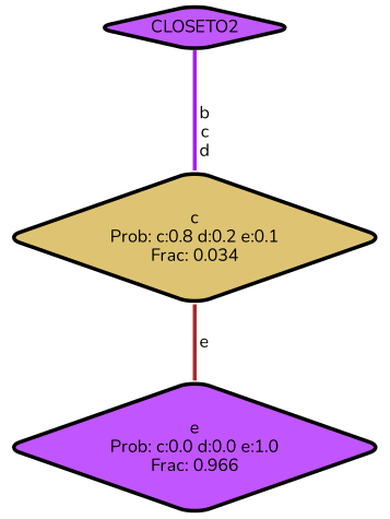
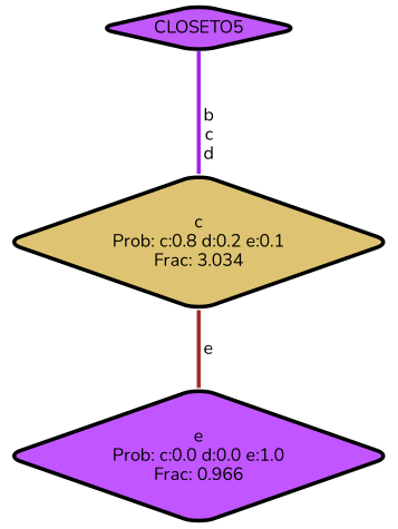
  graph {
    fontname=Nunito
    ranksep="0 equally"
    splines=straight
    node [color=black fontcolor=black fontname=Nunito penwidth=3 shape=diamond style="filled, rounded"]
    edge [fontname=Nunito penwidth=3]
-   n1 [fillcolor="#dec472" label="c\nProb: c:0.8 d:0.2 e:0.1\nFrac: 0.034"]
+   n1 [fillcolor="#dec472" label="c\nProb: c:0.8 d:0.2 e:0.1\nFrac: 3.034"]
    n2 [fillcolor="#c155ff" label="e\nProb: c:0.0 d:0.0 e:1.0\nFrac: 0.966"]
-   n3 [fillcolor="#c158fa" label=CLOSETO2]
+   n3 [fillcolor="#c158fa" label=CLOSETO5]
    subgraph sub_1 {
      rank=same
    }
    n1 -- n2 [color=brown label=" e"]
    n3 -- n1 [color=purple label=" b\n c\n d"]
  }
